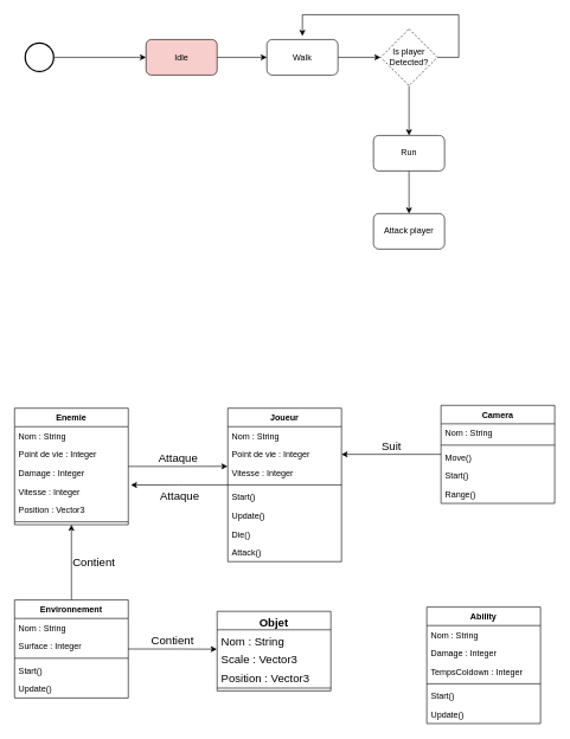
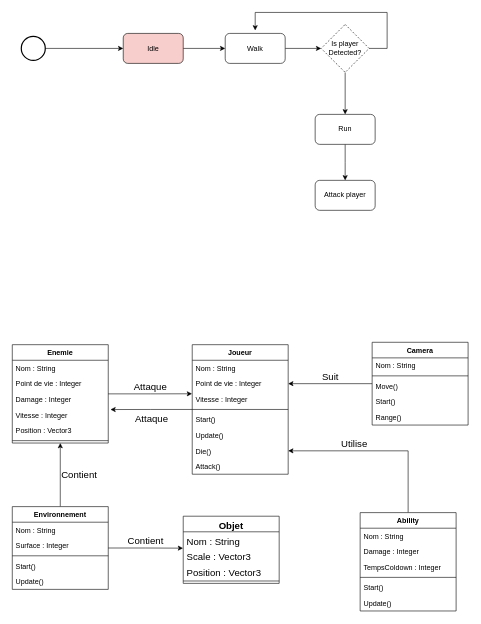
  <mxCell id="0" />
  <mxCell id="1" parent="0" />
  <mxCell id="2" style="edgeStyle=orthogonalEdgeStyle;rounded=0;orthogonalLoop=1;jettySize=auto;html=1;" parent="1" source="3" target="5" edge="1"><mxGeometry relative="1" as="geometry" /></mxCell>
  <mxCell id="3" value="" style="strokeWidth=2;html=1;shape=mxgraph.flowchart.start_2;whiteSpace=wrap;" parent="1" vertex="1"><mxGeometry x="35" y="60" width="40" height="40" as="geometry" /></mxCell>
  <mxCell id="4" style="edgeStyle=orthogonalEdgeStyle;rounded=0;orthogonalLoop=1;jettySize=auto;html=1;" parent="1" source="5" target="7" edge="1"><mxGeometry relative="1" as="geometry" /></mxCell>
  <mxCell id="5" value="Idle" style="rounded=1;whiteSpace=wrap;html=1;fillColor=#f8cecc;" parent="1" vertex="1"><mxGeometry x="205" y="55" width="100" height="50" as="geometry" /></mxCell>
  <mxCell id="6" style="edgeStyle=orthogonalEdgeStyle;rounded=0;orthogonalLoop=1;jettySize=auto;html=1;" parent="1" source="7" target="10" edge="1"><mxGeometry relative="1" as="geometry" /></mxCell>
  <mxCell id="7" value="Walk" style="rounded=1;whiteSpace=wrap;html=1;" parent="1" vertex="1"><mxGeometry x="375" y="55" width="100" height="50" as="geometry" /></mxCell>
  <mxCell id="8" style="edgeStyle=orthogonalEdgeStyle;rounded=0;orthogonalLoop=1;jettySize=auto;html=1;entryX=0.5;entryY=0;entryDx=0;entryDy=0;" parent="1" source="10" target="12" edge="1"><mxGeometry relative="1" as="geometry" /></mxCell>
  <mxCell id="9" style="edgeStyle=orthogonalEdgeStyle;rounded=0;orthogonalLoop=1;jettySize=auto;html=1;exitX=1;exitY=0.5;exitDx=0;exitDy=0;" parent="1" source="10" edge="1"><mxGeometry relative="1" as="geometry"><mxPoint x="425" y="50" as="targetPoint" /><Array as="points"><mxPoint x="645" y="80" /><mxPoint x="645" y="20" /><mxPoint x="425" y="20" /><mxPoint x="425" y="50" /></Array></mxGeometry></mxCell>
  <mxCell id="10" value="Is player Detected?" style="rhombus;whiteSpace=wrap;html=1;dashed=1;" parent="1" vertex="1"><mxGeometry x="535" y="40" width="80" height="80" as="geometry" /></mxCell>
  <mxCell id="11" style="edgeStyle=orthogonalEdgeStyle;rounded=0;orthogonalLoop=1;jettySize=auto;html=1;entryX=0.5;entryY=0;entryDx=0;entryDy=0;" parent="1" source="12" edge="1"><mxGeometry relative="1" as="geometry"><mxPoint x="575" y="300" as="targetPoint" /></mxGeometry></mxCell>
  <mxCell id="12" value="Run" style="rounded=1;whiteSpace=wrap;html=1;" parent="1" vertex="1"><mxGeometry x="525" y="190" width="100" height="50" as="geometry" /></mxCell>
  <mxCell id="13" value="Attack player" style="rounded=1;whiteSpace=wrap;html=1;" parent="1" vertex="1"><mxGeometry x="525" y="300" width="100" height="50" as="geometry" /></mxCell>
  <mxCell id="14" value="Attaque" style="edgeStyle=orthogonalEdgeStyle;rounded=0;sketch=0;orthogonalLoop=1;jettySize=auto;html=1;entryX=1.023;entryY=0.159;entryDx=0;entryDy=0;entryPerimeter=0;fontSize=16;verticalAlign=top;" edge="1" parent="1" source="15" target="36"><mxGeometry relative="1" as="geometry" /></mxCell>
  <mxCell id="15" value="Joueur" style="swimlane;fontStyle=1;align=center;verticalAlign=top;childLayout=stackLayout;horizontal=1;startSize=26;horizontalStack=0;resizeParent=1;resizeParentMax=0;resizeLast=0;collapsible=1;marginBottom=0;" vertex="1" parent="1"><mxGeometry x="320" y="574" width="160" height="216" as="geometry" /></mxCell>
  <mxCell id="16" value="Nom : String" style="text;strokeColor=none;fillColor=none;align=left;verticalAlign=top;spacingLeft=4;spacingRight=4;overflow=hidden;rotatable=0;points=[[0,0.5],[1,0.5]];portConstraint=eastwest;" vertex="1" parent="15"><mxGeometry y="26" width="160" height="26" as="geometry" /></mxCell>
  <mxCell id="17" value="Point de vie : Integer" style="text;strokeColor=none;fillColor=none;align=left;verticalAlign=top;spacingLeft=4;spacingRight=4;overflow=hidden;rotatable=0;points=[[0,0.5],[1,0.5]];portConstraint=eastwest;" vertex="1" parent="15"><mxGeometry y="52" width="160" height="26" as="geometry" /></mxCell>
  <mxCell id="18" value="Vitesse : Integer" style="text;strokeColor=none;fillColor=none;align=left;verticalAlign=top;spacingLeft=4;spacingRight=4;overflow=hidden;rotatable=0;points=[[0,0.5],[1,0.5]];portConstraint=eastwest;" vertex="1" parent="15"><mxGeometry y="78" width="160" height="26" as="geometry" /></mxCell>
  <mxCell id="19" value="" style="line;strokeWidth=1;fillColor=none;align=left;verticalAlign=middle;spacingTop=-1;spacingLeft=3;spacingRight=3;rotatable=0;labelPosition=right;points=[];portConstraint=eastwest;strokeColor=inherit;" vertex="1" parent="15"><mxGeometry y="104" width="160" height="8" as="geometry" /></mxCell>
  <mxCell id="20" value="Start()&#10;" style="text;strokeColor=none;fillColor=none;align=left;verticalAlign=top;spacingLeft=4;spacingRight=4;overflow=hidden;rotatable=0;points=[[0,0.5],[1,0.5]];portConstraint=eastwest;" vertex="1" parent="15"><mxGeometry y="112" width="160" height="26" as="geometry" /></mxCell>
  <mxCell id="21" value="Update()" style="text;strokeColor=none;fillColor=none;align=left;verticalAlign=top;spacingLeft=4;spacingRight=4;overflow=hidden;rotatable=0;points=[[0,0.5],[1,0.5]];portConstraint=eastwest;" vertex="1" parent="15"><mxGeometry y="138" width="160" height="26" as="geometry" /></mxCell>
  <mxCell id="22" value="Die()" style="text;strokeColor=none;fillColor=none;align=left;verticalAlign=top;spacingLeft=4;spacingRight=4;overflow=hidden;rotatable=0;points=[[0,0.5],[1,0.5]];portConstraint=eastwest;" vertex="1" parent="15"><mxGeometry y="164" width="160" height="26" as="geometry" /></mxCell>
  <mxCell id="23" value="Attack()" style="text;strokeColor=none;fillColor=none;align=left;verticalAlign=top;spacingLeft=4;spacingRight=4;overflow=hidden;rotatable=0;points=[[0,0.5],[1,0.5]];portConstraint=eastwest;" vertex="1" parent="15"><mxGeometry y="190" width="160" height="26" as="geometry" /></mxCell>
  <mxCell id="24" value="Suit" style="edgeStyle=orthogonalEdgeStyle;rounded=0;orthogonalLoop=1;jettySize=auto;html=1;entryX=1;entryY=0.5;entryDx=0;entryDy=0;noJump=0;fontSize=16;verticalAlign=bottom;" edge="1" parent="1" source="25" target="17"><mxGeometry relative="1" as="geometry" /></mxCell>
  <mxCell id="25" value="Camera" style="swimlane;fontStyle=1;align=center;verticalAlign=top;childLayout=stackLayout;horizontal=1;startSize=26;horizontalStack=0;resizeParent=1;resizeParentMax=0;resizeLast=0;collapsible=1;marginBottom=0;" vertex="1" parent="1"><mxGeometry x="620" y="570" width="160" height="138" as="geometry" /></mxCell>
  <mxCell id="26" value="Nom : String" style="text;strokeColor=none;fillColor=none;align=left;verticalAlign=top;spacingLeft=4;spacingRight=4;overflow=hidden;rotatable=0;points=[[0,0.5],[1,0.5]];portConstraint=eastwest;" vertex="1" parent="25"><mxGeometry y="26" width="160" height="26" as="geometry" /></mxCell>
  <mxCell id="27" value="" style="line;strokeWidth=1;fillColor=none;align=left;verticalAlign=middle;spacingTop=-1;spacingLeft=3;spacingRight=3;rotatable=0;labelPosition=right;points=[];portConstraint=eastwest;strokeColor=inherit;" vertex="1" parent="25"><mxGeometry y="52" width="160" height="8" as="geometry" /></mxCell>
  <mxCell id="28" value="Move()" style="text;strokeColor=none;fillColor=none;align=left;verticalAlign=top;spacingLeft=4;spacingRight=4;overflow=hidden;rotatable=0;points=[[0,0.5],[1,0.5]];portConstraint=eastwest;" vertex="1" parent="25"><mxGeometry y="60" width="160" height="26" as="geometry" /></mxCell>
  <mxCell id="29" value="Start()" style="text;strokeColor=none;fillColor=none;align=left;verticalAlign=top;spacingLeft=4;spacingRight=4;overflow=hidden;rotatable=0;points=[[0,0.5],[1,0.5]];portConstraint=eastwest;" vertex="1" parent="25"><mxGeometry y="86" width="160" height="26" as="geometry" /></mxCell>
  <mxCell id="30" value="Range()" style="text;strokeColor=none;fillColor=none;align=left;verticalAlign=top;spacingLeft=4;spacingRight=4;overflow=hidden;rotatable=0;points=[[0,0.5],[1,0.5]];portConstraint=eastwest;" vertex="1" parent="25"><mxGeometry y="112" width="160" height="26" as="geometry" /></mxCell>
  <mxCell id="31" value="Attaque" style="edgeStyle=orthogonalEdgeStyle;rounded=0;sketch=0;orthogonalLoop=1;jettySize=auto;html=1;entryX=-0.002;entryY=0.148;entryDx=0;entryDy=0;entryPerimeter=0;fontSize=16;verticalAlign=bottom;" edge="1" parent="1" source="32" target="18"><mxGeometry relative="1" as="geometry" /></mxCell>
  <mxCell id="32" value="Enemie" style="swimlane;fontStyle=1;align=center;verticalAlign=top;childLayout=stackLayout;horizontal=1;startSize=26;horizontalStack=0;resizeParent=1;resizeParentMax=0;resizeLast=0;collapsible=1;marginBottom=0;fontSize=12;" vertex="1" parent="1"><mxGeometry x="20" y="574" width="160" height="164" as="geometry" /></mxCell>
  <mxCell id="33" value="Nom : String" style="text;strokeColor=none;fillColor=none;align=left;verticalAlign=top;spacingLeft=4;spacingRight=4;overflow=hidden;rotatable=0;points=[[0,0.5],[1,0.5]];portConstraint=eastwest;" vertex="1" parent="32"><mxGeometry y="26" width="160" height="26" as="geometry" /></mxCell>
  <mxCell id="34" value="Point de vie : Integer" style="text;strokeColor=none;fillColor=none;align=left;verticalAlign=top;spacingLeft=4;spacingRight=4;overflow=hidden;rotatable=0;points=[[0,0.5],[1,0.5]];portConstraint=eastwest;" vertex="1" parent="32"><mxGeometry y="52" width="160" height="26" as="geometry" /></mxCell>
  <mxCell id="35" value="Damage : Integer" style="text;strokeColor=none;fillColor=none;align=left;verticalAlign=top;spacingLeft=4;spacingRight=4;overflow=hidden;rotatable=0;points=[[0,0.5],[1,0.5]];portConstraint=eastwest;" vertex="1" parent="32"><mxGeometry y="78" width="160" height="26" as="geometry" /></mxCell>
  <mxCell id="36" value="Vitesse : Integer" style="text;strokeColor=none;fillColor=none;align=left;verticalAlign=top;spacingLeft=4;spacingRight=4;overflow=hidden;rotatable=0;points=[[0,0.5],[1,0.5]];portConstraint=eastwest;" vertex="1" parent="32"><mxGeometry y="104" width="160" height="26" as="geometry" /></mxCell>
  <mxCell id="37" value="Position : Vector3" style="text;strokeColor=none;fillColor=none;align=left;verticalAlign=top;spacingLeft=4;spacingRight=4;overflow=hidden;rotatable=0;points=[[0,0.5],[1,0.5]];portConstraint=eastwest;" vertex="1" parent="32"><mxGeometry y="130" width="160" height="26" as="geometry" /></mxCell>
  <mxCell id="38" value="" style="line;strokeWidth=1;fillColor=none;align=left;verticalAlign=middle;spacingTop=-1;spacingLeft=3;spacingRight=3;rotatable=0;labelPosition=right;points=[];portConstraint=eastwest;strokeColor=inherit;" vertex="1" parent="32"><mxGeometry y="156" width="160" height="8" as="geometry" /></mxCell>
  <mxCell id="39" value="Contient" style="edgeStyle=orthogonalEdgeStyle;rounded=0;sketch=0;orthogonalLoop=1;jettySize=auto;html=1;entryX=0.5;entryY=1;entryDx=0;entryDy=0;fontSize=16;verticalAlign=middle;align=left;" edge="1" parent="1" source="41" target="32"><mxGeometry relative="1" as="geometry" /></mxCell>
  <mxCell id="40" value="Contient" style="edgeStyle=orthogonalEdgeStyle;rounded=0;sketch=0;orthogonalLoop=1;jettySize=auto;html=1;entryX=-0.002;entryY=0.049;entryDx=0;entryDy=0;entryPerimeter=0;fontSize=16;verticalAlign=bottom;" edge="1" parent="1" source="41" target="57"><mxGeometry relative="1" as="geometry" /></mxCell>
  <mxCell id="41" value="Environnement&#10;" style="swimlane;fontStyle=1;align=center;verticalAlign=top;childLayout=stackLayout;horizontal=1;startSize=26;horizontalStack=0;resizeParent=1;resizeParentMax=0;resizeLast=0;collapsible=1;marginBottom=0;" vertex="1" parent="1"><mxGeometry x="20" y="844" width="160" height="138" as="geometry" /></mxCell>
  <mxCell id="42" value="Nom : String" style="text;strokeColor=none;fillColor=none;align=left;verticalAlign=top;spacingLeft=4;spacingRight=4;overflow=hidden;rotatable=0;points=[[0,0.5],[1,0.5]];portConstraint=eastwest;" vertex="1" parent="41"><mxGeometry y="26" width="160" height="26" as="geometry" /></mxCell>
  <mxCell id="43" value="Surface : Integer" style="text;strokeColor=none;fillColor=none;align=left;verticalAlign=top;spacingLeft=4;spacingRight=4;overflow=hidden;rotatable=0;points=[[0,0.5],[1,0.5]];portConstraint=eastwest;" vertex="1" parent="41"><mxGeometry y="52" width="160" height="26" as="geometry" /></mxCell>
  <mxCell id="44" value="" style="line;strokeWidth=1;fillColor=none;align=left;verticalAlign=middle;spacingTop=-1;spacingLeft=3;spacingRight=3;rotatable=0;labelPosition=right;points=[];portConstraint=eastwest;strokeColor=inherit;" vertex="1" parent="41"><mxGeometry y="78" width="160" height="8" as="geometry" /></mxCell>
  <mxCell id="45" value="Start()" style="text;strokeColor=none;fillColor=none;align=left;verticalAlign=top;spacingLeft=4;spacingRight=4;overflow=hidden;rotatable=0;points=[[0,0.5],[1,0.5]];portConstraint=eastwest;" vertex="1" parent="41"><mxGeometry y="86" width="160" height="26" as="geometry" /></mxCell>
  <mxCell id="46" value="Update()" style="text;strokeColor=none;fillColor=none;align=left;verticalAlign=top;spacingLeft=4;spacingRight=4;overflow=hidden;rotatable=0;points=[[0,0.5],[1,0.5]];portConstraint=eastwest;" vertex="1" parent="41"><mxGeometry y="112" width="160" height="26" as="geometry" /></mxCell>
+ <mxCell id="47" value="Utilise" style="edgeStyle=orthogonalEdgeStyle;rounded=0;sketch=0;orthogonalLoop=1;jettySize=auto;html=1;entryX=1;entryY=0.5;entryDx=0;entryDy=0;fontSize=16;verticalAlign=bottom;" edge="1" parent="1" source="48" target="22"><mxGeometry x="0.274" relative="1" as="geometry"><mxPoint as="offset" /></mxGeometry></mxCell>
  <mxCell id="48" value="Ability" style="swimlane;fontStyle=1;align=center;verticalAlign=top;childLayout=stackLayout;horizontal=1;startSize=26;horizontalStack=0;resizeParent=1;resizeParentMax=0;resizeLast=0;collapsible=1;marginBottom=0;" vertex="1" parent="1"><mxGeometry x="600" y="854" width="160" height="164" as="geometry" /></mxCell>
  <mxCell id="49" value="Nom : String" style="text;strokeColor=none;fillColor=none;align=left;verticalAlign=top;spacingLeft=4;spacingRight=4;overflow=hidden;rotatable=0;points=[[0,0.5],[1,0.5]];portConstraint=eastwest;" vertex="1" parent="48"><mxGeometry y="26" width="160" height="26" as="geometry" /></mxCell>
  <mxCell id="50" value="Damage : Integer" style="text;strokeColor=none;fillColor=none;align=left;verticalAlign=top;spacingLeft=4;spacingRight=4;overflow=hidden;rotatable=0;points=[[0,0.5],[1,0.5]];portConstraint=eastwest;" vertex="1" parent="48"><mxGeometry y="52" width="160" height="26" as="geometry" /></mxCell>
  <mxCell id="51" value="TempsColdown : Integer" style="text;strokeColor=none;fillColor=none;align=left;verticalAlign=top;spacingLeft=4;spacingRight=4;overflow=hidden;rotatable=0;points=[[0,0.5],[1,0.5]];portConstraint=eastwest;" vertex="1" parent="48"><mxGeometry y="78" width="160" height="26" as="geometry" /></mxCell>
  <mxCell id="52" value="" style="line;strokeWidth=1;fillColor=none;align=left;verticalAlign=middle;spacingTop=-1;spacingLeft=3;spacingRight=3;rotatable=0;labelPosition=right;points=[];portConstraint=eastwest;strokeColor=inherit;" vertex="1" parent="48"><mxGeometry y="104" width="160" height="8" as="geometry" /></mxCell>
  <mxCell id="53" value="Start()" style="text;strokeColor=none;fillColor=none;align=left;verticalAlign=top;spacingLeft=4;spacingRight=4;overflow=hidden;rotatable=0;points=[[0,0.5],[1,0.5]];portConstraint=eastwest;" vertex="1" parent="48"><mxGeometry y="112" width="160" height="26" as="geometry" /></mxCell>
  <mxCell id="54" value="Update()" style="text;strokeColor=none;fillColor=none;align=left;verticalAlign=top;spacingLeft=4;spacingRight=4;overflow=hidden;rotatable=0;points=[[0,0.5],[1,0.5]];portConstraint=eastwest;" vertex="1" parent="48"><mxGeometry y="138" width="160" height="26" as="geometry" /></mxCell>
  <mxCell id="55" value="Objet" style="swimlane;fontStyle=1;align=center;verticalAlign=top;childLayout=stackLayout;horizontal=1;startSize=26;horizontalStack=0;resizeParent=1;resizeParentMax=0;resizeLast=0;collapsible=1;marginBottom=0;fontSize=16;" vertex="1" parent="1"><mxGeometry x="305" y="860" width="160" height="112" as="geometry" /></mxCell>
  <mxCell id="56" value="Nom : String" style="text;strokeColor=none;fillColor=none;align=left;verticalAlign=top;spacingLeft=4;spacingRight=4;overflow=hidden;rotatable=0;points=[[0,0.5],[1,0.5]];portConstraint=eastwest;fontSize=16;" vertex="1" parent="55"><mxGeometry y="26" width="160" height="26" as="geometry" /></mxCell>
  <mxCell id="57" value="Scale : Vector3    " style="text;strokeColor=none;fillColor=none;align=left;verticalAlign=top;spacingLeft=4;spacingRight=4;overflow=hidden;rotatable=0;points=[[0,0.5],[1,0.5]];portConstraint=eastwest;fontSize=16;" vertex="1" parent="55"><mxGeometry y="52" width="160" height="26" as="geometry" /></mxCell>
  <mxCell id="58" value="Position : Vector3" style="text;strokeColor=none;fillColor=none;align=left;verticalAlign=top;spacingLeft=4;spacingRight=4;overflow=hidden;rotatable=0;points=[[0,0.5],[1,0.5]];portConstraint=eastwest;fontSize=16;" vertex="1" parent="55"><mxGeometry y="78" width="160" height="26" as="geometry" /></mxCell>
  <mxCell id="59" value="" style="line;strokeWidth=1;fillColor=none;align=left;verticalAlign=middle;spacingTop=-1;spacingLeft=3;spacingRight=3;rotatable=0;labelPosition=right;points=[];portConstraint=eastwest;strokeColor=inherit;fontSize=16;" vertex="1" parent="55"><mxGeometry y="104" width="160" height="8" as="geometry" /></mxCell>
